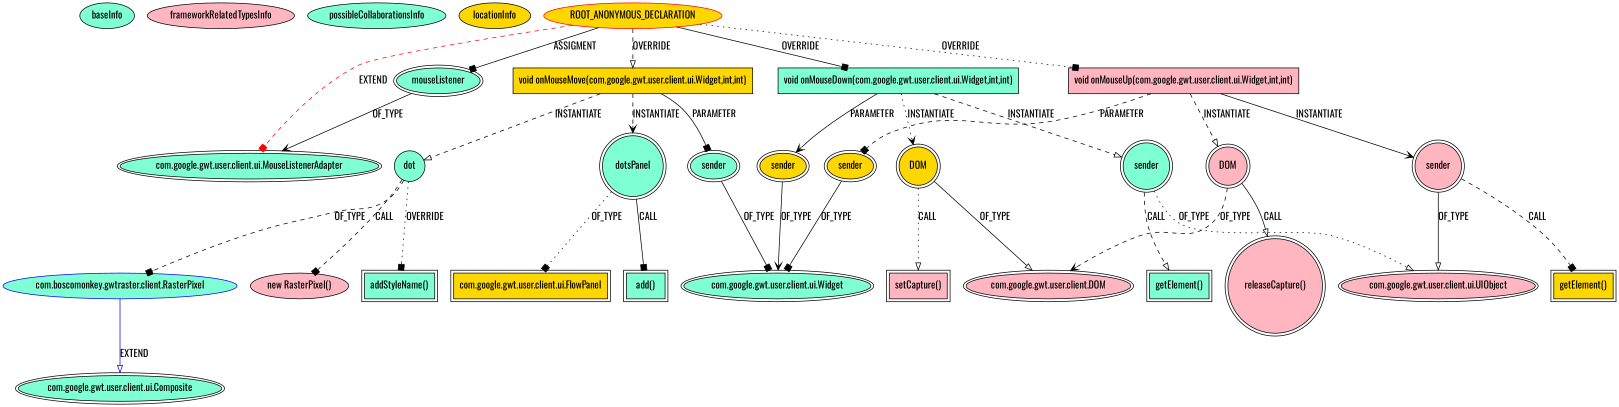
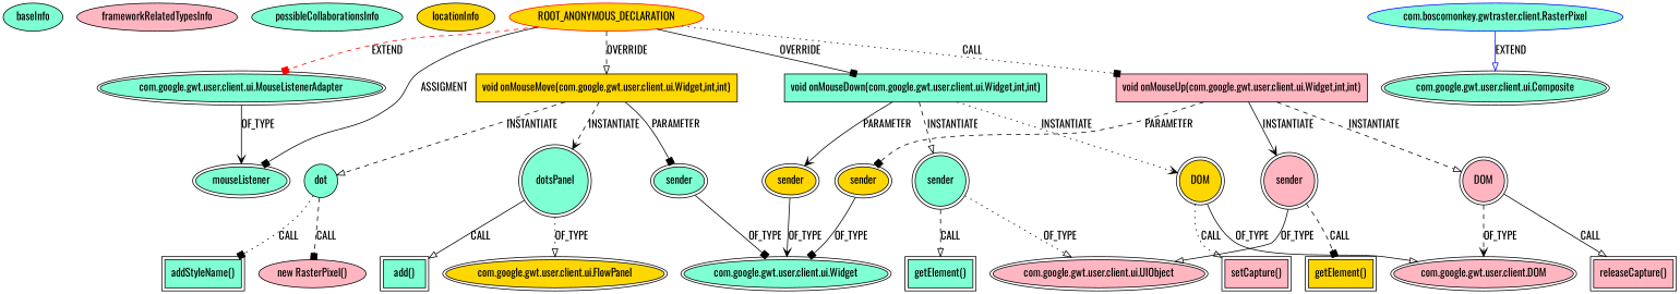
  digraph {
    fontname=Oswald
    node [fillcolor=aquamarine fontname=Oswald style=filled isFrameworkType=true vertexType=FRAMEWORK_CLASS_TYPE peripheries=2]
    edge [arrowhead=onormal fontname=Oswald style=solid]
    baseInfo [category=extension_graph graphId=902 isAnonymous=true possibleRelation=true isFrameworkType="" vertexType="" peripheries=""]
    frameworkRelatedTypesInfo [0="com.google.gwt.user.client.ui.MouseListenerAdapter" fillcolor=lightpink isFrameworkType="" vertexType="" peripheries=""]
    possibleCollaborationsInfo [0="902~OVERRIDING_METHOD_DECLARATION-INSTANTIATION-~com.google.gwt.user.client.ui.MouseListenerAdapter ~com.google.gwt.user.client.ui.Composite ~true~false" isFrameworkType="" vertexType="" peripheries=""]
    locationInfo [contextSignature=RasterPanel filePath="/boscomonkey-gwt_raster_panel/gwt_raster_panel-master/src/com/boscomonkey/gwtraster/client/RasterPanel.java" fillcolor=gold graphId=902 projectName="boscomonkey-gwt_raster_panel" isFrameworkType="" vertexType="" peripheries=""]
    n5 [color=red fillcolor=gold isFrameworkType=false label=ROOT_ANONYMOUS_DECLARATION vertexType=ROOT_ANONYMOUS_DECLARATION peripheries=""]
    n6 [label="com.google.gwt.user.client.ui.MouseListenerAdapter"]
    n7 [label=mouseListener vertexType=OUTSIDE_VARIABLE_EXPRESION]
    n8 [isFrameworkType=false label="void onMouseDown(com.google.gwt.user.client.ui.Widget,int,int)" shape=box vertexType=OVERRIDING_METHOD_DECLARATION peripheries=""]
    n9 [fillcolor=gold isFrameworkType=false label="void onMouseMove(com.google.gwt.user.client.ui.Widget,int,int)" shape=box vertexType=OVERRIDING_METHOD_DECLARATION peripheries=""]
    n10 [fillcolor=lightpink isFrameworkType=false label="void onMouseUp(com.google.gwt.user.client.ui.Widget,int,int)" shape=box vertexType=OVERRIDING_METHOD_DECLARATION peripheries=""]
    n11 [fillcolor=gold label=sender vertexType=PARAMETER_DECLARATION]
    n12 [fillcolor=gold label=DOM shape=circle vertexType=VARIABLE_EXPRESION]
    n13 [label=sender shape=circle vertexType=VARIABLE_EXPRESION]
    n14 [label=sender vertexType=PARAMETER_DECLARATION]
    n15 [isFrameworkType=false label=dot shape=circle vertexType=VARIABLE_EXPRESION peripheries=""]
    n16 [label=dotsPanel shape=circle vertexType=VARIABLE_EXPRESION]
    n17 [fillcolor=gold label=sender vertexType=PARAMETER_DECLARATION]
    n18 [fillcolor=lightpink label=DOM shape=circle vertexType=VARIABLE_EXPRESION]
    n19 [fillcolor=lightpink label=sender shape=circle vertexType=VARIABLE_EXPRESION]
    n20 [label="com.google.gwt.user.client.ui.Widget"]
    n21 [fillcolor=lightpink label="com.google.gwt.user.client.DOM"]
    n22 [fillcolor=lightpink label="setCapture()" shape=box vertexType=INSIDE_CALL]
    n23 [fillcolor=lightpink label="com.google.gwt.user.client.ui.UIObject"]
    n24 [label="getElement()" shape=box vertexType=INSIDE_CALL]
    n25 [color=blue isFrameworkType=false label="com.boscomonkey.gwtraster.client.RasterPixel" vertexType=REFERENCE_CLIENT_CLASS_DECLARATION peripheries=""]
    n26 [fillcolor=lightpink isFrameworkType=false label="new RasterPixel()" vertexType=CONSTRUCTOR_CALL peripheries=""]
    n27 [label="addStyleName()" shape=box vertexType=INSIDE_CALL]
-   n28 [fillcolor=gold label="com.google.gwt.user.client.ui.FlowPanel" shape=box]
+   n28 [fillcolor=gold label="com.google.gwt.user.client.ui.FlowPanel"]
    n29 [label="add()" shape=box vertexType=INSIDE_CALL]
    n30 [label="com.google.gwt.user.client.ui.Composite"]
-   n31 [fillcolor=lightpink label="releaseCapture()" shape=circle vertexType=INSIDE_CALL]
+   n31 [fillcolor=lightpink label="releaseCapture()" shape=box vertexType=INSIDE_CALL]
    n32 [fillcolor=gold label="getElement()" shape=box vertexType=INSIDE_CALL]
    n5 -> n6 [arrowhead=box color=red label=EXTEND style=dashed]
    n5 -> n7 [arrowhead=box label=ASSIGMENT]
    n5 -> n8 [arrowhead=box label=OVERRIDE]
    n5 -> n9 [label=OVERRIDE style=dashed]
-   n5 -> n10 [arrowhead=box label=OVERRIDE style=dotted]
-   n7 -> n6 [arrowhead=vee label=OF_TYPE]
+   n5 -> n10 [arrowhead=box label=CALL style=dotted]
+   n6 -> n7 [arrowhead=vee label=OF_TYPE]
    n8 -> n11 [arrowhead=vee label=PARAMETER]
    n8 -> n12 [arrowhead=vee label=INSTANTIATE style=dotted]
    n8 -> n13 [label=INSTANTIATE style=dashed]
    n9 -> n14 [arrowhead=box label=PARAMETER]
    n9 -> n15 [label=INSTANTIATE style=dashed]
    n9 -> n16 [arrowhead=vee label=INSTANTIATE style=dashed]
    n10 -> n17 [arrowhead=box label=PARAMETER style=dashed]
    n10 -> n18 [label=INSTANTIATE style=dashed]
    n10 -> n19 [arrowhead=vee label=INSTANTIATE]
    n11 -> n20 [arrowhead=vee label=OF_TYPE]
    n12 -> n21 [label=OF_TYPE]
    n12 -> n22 [label=CALL style=dotted]
    n13 -> n23 [label=OF_TYPE style=dotted]
    n13 -> n24 [label=CALL style=dashed]
    n14 -> n20 [arrowhead=box label=OF_TYPE]
-   n15 -> n25 [arrowhead=box label=OF_TYPE style=dashed]
    n15 -> n26 [arrowhead=box label=CALL style=dashed]
-   n15 -> n27 [arrowhead=box label=OVERRIDE style=dotted]
-   n16 -> n28 [arrowhead=box label=OF_TYPE style=dotted]
-   n16 -> n29 [arrowhead=box label=CALL]
+   n15 -> n27 [arrowhead=box label=CALL style=dotted]
+   n16 -> n28 [label=OF_TYPE style=dotted]
+   n16 -> n29 [label=CALL]
    n17 -> n20 [arrowhead=box label=OF_TYPE]
    n18 -> n21 [arrowhead=vee label=OF_TYPE style=dashed]
    n18 -> n31 [label=CALL]
    n19 -> n23 [label=OF_TYPE]
    n19 -> n32 [arrowhead=box label=CALL style=dashed]
    n25 -> n30 [color=blue label=EXTEND]
  }
